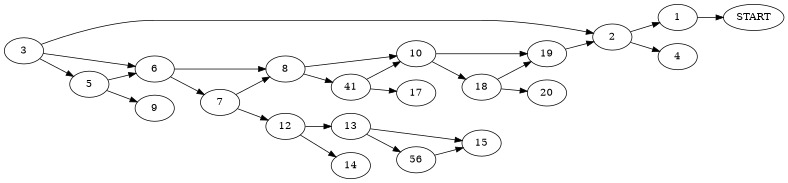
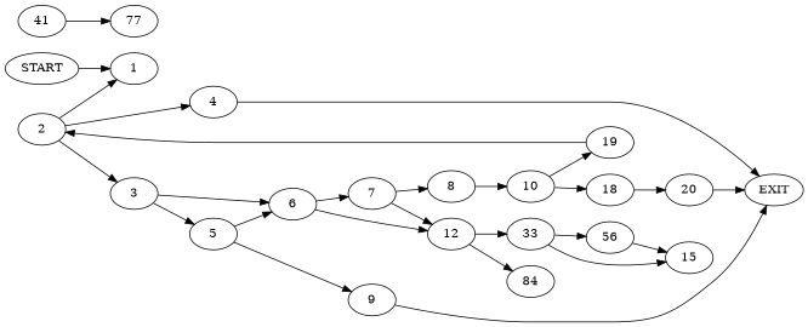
  digraph {
    rankdir=LR
    n1 [label=START]
    1
+   n3 [label=EXIT]
    2
    3
    4
    5
    6
    9
    7
    8
    12
    10
    n14 [label=41]
-   13
-   14
+   13 [label=33]
+   14 [label=84]
    18
    19
-   17
+   17 [label=77]
    20
    15
    n22 [label=56]
-   1 -> n1
+   n1 -> 1
    2 -> 1
-   3 -> 2
+   2 -> 3
    2 -> 4
    3 -> 5
    3 -> 6
+   4 -> n3
    5 -> 6
    5 -> 9
    6 -> 7
-   6 -> 8
+   6 -> 12
+   9 -> n3
    7 -> 8
    7 -> 12
    8 -> 10
-   8 -> n14
    12 -> 13
    12 -> 14
    10 -> 18
    10 -> 19
-   n14 -> 10
    n14 -> 17
    13 -> 15
    13 -> n22
-   18 -> 19
    18 -> 20
    19 -> 2
+   20 -> n3
    n22 -> 15
  }
